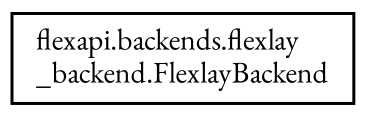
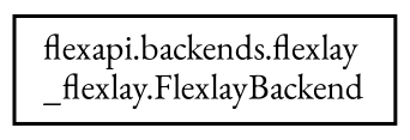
  digraph {
    rankdir=LR
    fontname="EB Garamond"
-   n1 [color=black fillcolor=white fontname="EB Garamond" fontsize=10 height=0.2 label="flexapi.backends.flexlay\l_backend.FlexlayBackend" shape=record style=filled width=0.4]
+   n1 [color=black fillcolor=white fontname="EB Garamond" fontsize=10 height=0.2 label="flexapi.backends.flexlay\l_flexlay.FlexlayBackend" shape=record style=filled width=0.4]
  }
